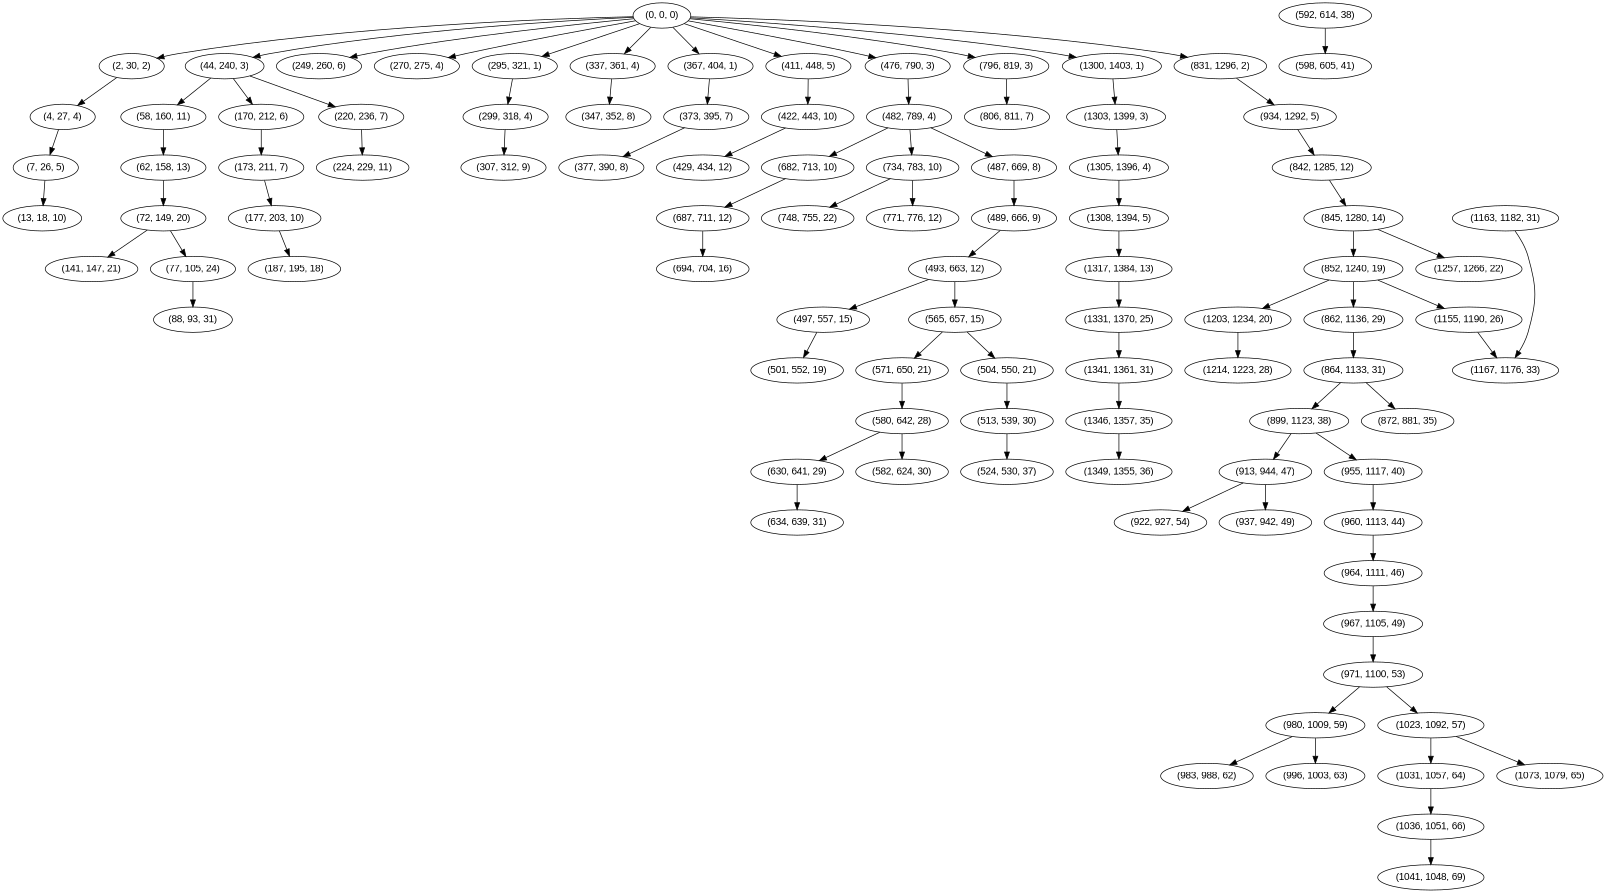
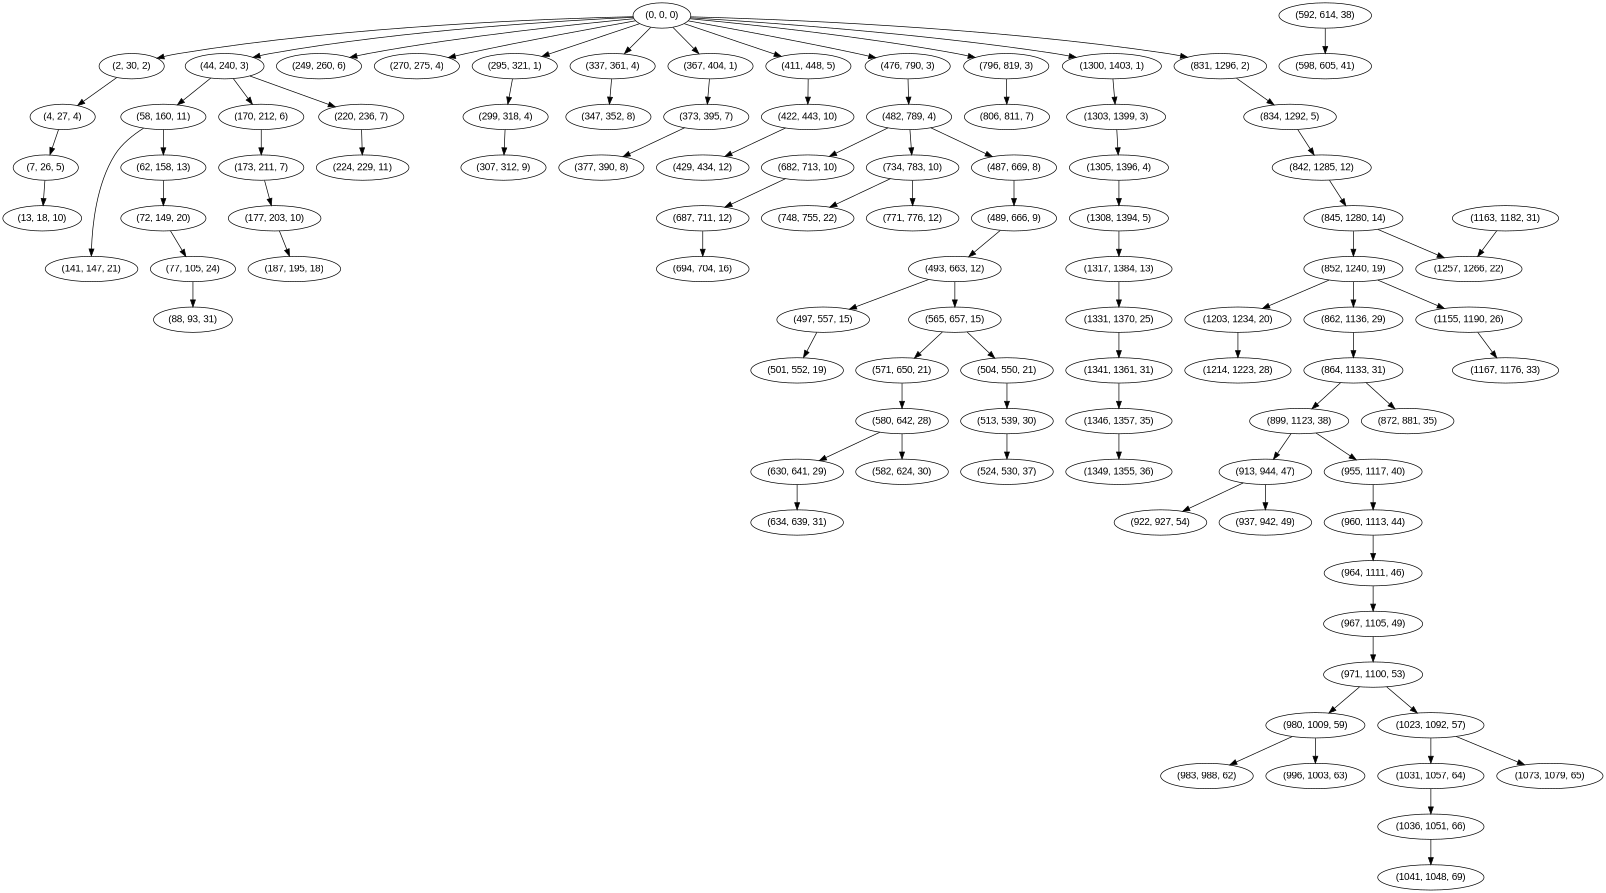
  digraph {
    fontname="Liberation Sans"
    node [fontname="Liberation Sans"]
    edge [fontname="Liberation Sans"]
    "(0, 0, 0)"
    "(2, 30, 2)"
    "(44, 240, 3)"
    "(249, 260, 6)"
    "(270, 275, 4)"
    "(295, 321, 1)"
    "(337, 361, 4)"
    "(367, 404, 1)"
    "(411, 448, 5)"
    "(476, 790, 3)"
    "(796, 819, 3)"
    "(831, 1296, 2)"
    "(1300, 1403, 1)"
    "(4, 27, 4)"
    "(58, 160, 11)"
    "(170, 212, 6)"
    "(220, 236, 7)"
    "(299, 318, 4)"
    "(347, 352, 8)"
    "(373, 395, 7)"
    "(422, 443, 10)"
    "(482, 789, 4)"
    "(806, 811, 7)"
-   "(834, 1292, 5)" [label="(934, 1292, 5)"]
+   "(834, 1292, 5)"
    "(1303, 1399, 3)"
    "(7, 26, 5)"
    "(13, 18, 10)"
    "(62, 158, 13)"
    "(173, 211, 7)"
    "(224, 229, 11)"
    "(72, 149, 20)"
    "(77, 105, 24)"
    "(141, 147, 21)"
    "(88, 93, 31)"
    "(177, 203, 10)"
    "(187, 195, 18)"
    "(307, 312, 9)"
    "(377, 390, 8)"
    "(429, 434, 12)"
    "(487, 669, 8)"
    "(682, 713, 10)"
    "(734, 783, 10)"
    "(489, 666, 9)"
    "(687, 711, 12)"
    "(748, 755, 22)"
    "(771, 776, 12)"
    "(493, 663, 12)"
    "(497, 557, 15)"
    "(565, 657, 15)"
    "(501, 552, 19)"
    "(504, 550, 21)"
    "(571, 650, 21)"
    "(513, 539, 30)"
    "(524, 530, 37)"
    "(580, 642, 28)"
    "(582, 624, 30)"
    "(630, 641, 29)"
    "(634, 639, 31)"
    "(592, 614, 38)"
    "(598, 605, 41)"
    "(694, 704, 16)"
    "(842, 1285, 12)"
    "(845, 1280, 14)"
    "(852, 1240, 19)"
    "(1257, 1266, 22)"
    "(862, 1136, 29)"
    "(1155, 1190, 26)"
    "(1203, 1234, 20)"
    "(864, 1133, 31)"
    "(1167, 1176, 33)"
    "(1214, 1223, 28)"
    "(872, 881, 35)"
    "(899, 1123, 38)"
    "(913, 944, 47)"
    "(955, 1117, 40)"
    "(922, 927, 54)"
    "(937, 942, 49)"
    "(960, 1113, 44)"
    "(964, 1111, 46)"
    "(967, 1105, 49)"
    "(971, 1100, 53)"
    "(980, 1009, 59)"
    "(1023, 1092, 57)"
    "(983, 988, 62)"
    "(996, 1003, 63)"
    "(1031, 1057, 64)"
    "(1073, 1079, 65)"
    "(1036, 1051, 66)"
    "(1041, 1048, 69)"
    "(1163, 1182, 31)"
    "(1305, 1396, 4)"
    "(1308, 1394, 5)"
    "(1317, 1384, 13)"
    "(1331, 1370, 25)"
    "(1341, 1361, 31)"
    "(1346, 1357, 35)"
    "(1349, 1355, 36)"
    "(0, 0, 0)" -> "(2, 30, 2)"
    "(0, 0, 0)" -> "(44, 240, 3)"
    "(0, 0, 0)" -> "(249, 260, 6)"
    "(0, 0, 0)" -> "(270, 275, 4)"
    "(0, 0, 0)" -> "(295, 321, 1)"
    "(0, 0, 0)" -> "(337, 361, 4)"
    "(0, 0, 0)" -> "(367, 404, 1)"
    "(0, 0, 0)" -> "(411, 448, 5)"
    "(0, 0, 0)" -> "(476, 790, 3)"
    "(0, 0, 0)" -> "(796, 819, 3)"
    "(0, 0, 0)" -> "(831, 1296, 2)"
    "(0, 0, 0)" -> "(1300, 1403, 1)"
    "(2, 30, 2)" -> "(4, 27, 4)"
    "(44, 240, 3)" -> "(58, 160, 11)"
    "(44, 240, 3)" -> "(170, 212, 6)"
    "(44, 240, 3)" -> "(220, 236, 7)"
    "(295, 321, 1)" -> "(299, 318, 4)"
    "(337, 361, 4)" -> "(347, 352, 8)"
    "(367, 404, 1)" -> "(373, 395, 7)"
    "(411, 448, 5)" -> "(422, 443, 10)"
    "(476, 790, 3)" -> "(482, 789, 4)"
    "(796, 819, 3)" -> "(806, 811, 7)"
    "(831, 1296, 2)" -> "(834, 1292, 5)"
    "(1300, 1403, 1)" -> "(1303, 1399, 3)"
    "(4, 27, 4)" -> "(7, 26, 5)"
    "(58, 160, 11)" -> "(62, 158, 13)"
    "(170, 212, 6)" -> "(173, 211, 7)"
    "(220, 236, 7)" -> "(224, 229, 11)"
    "(299, 318, 4)" -> "(307, 312, 9)"
    "(373, 395, 7)" -> "(377, 390, 8)"
    "(422, 443, 10)" -> "(429, 434, 12)"
    "(482, 789, 4)" -> "(487, 669, 8)"
    "(482, 789, 4)" -> "(682, 713, 10)"
    "(482, 789, 4)" -> "(734, 783, 10)"
    "(834, 1292, 5)" -> "(842, 1285, 12)"
    "(1303, 1399, 3)" -> "(1305, 1396, 4)"
    "(7, 26, 5)" -> "(13, 18, 10)"
    "(62, 158, 13)" -> "(72, 149, 20)"
    "(173, 211, 7)" -> "(177, 203, 10)"
    "(72, 149, 20)" -> "(77, 105, 24)"
-   "(72, 149, 20)" -> "(141, 147, 21)"
+   "(58, 160, 11)" -> "(141, 147, 21)"
    "(77, 105, 24)" -> "(88, 93, 31)"
    "(177, 203, 10)" -> "(187, 195, 18)"
    "(487, 669, 8)" -> "(489, 666, 9)"
    "(682, 713, 10)" -> "(687, 711, 12)"
    "(734, 783, 10)" -> "(748, 755, 22)"
    "(734, 783, 10)" -> "(771, 776, 12)"
    "(489, 666, 9)" -> "(493, 663, 12)"
    "(687, 711, 12)" -> "(694, 704, 16)"
    "(493, 663, 12)" -> "(497, 557, 15)"
    "(493, 663, 12)" -> "(565, 657, 15)"
    "(497, 557, 15)" -> "(501, 552, 19)"
    "(565, 657, 15)" -> "(504, 550, 21)"
    "(565, 657, 15)" -> "(571, 650, 21)"
    "(504, 550, 21)" -> "(513, 539, 30)"
    "(571, 650, 21)" -> "(580, 642, 28)"
    "(513, 539, 30)" -> "(524, 530, 37)"
    "(580, 642, 28)" -> "(582, 624, 30)"
    "(580, 642, 28)" -> "(630, 641, 29)"
    "(630, 641, 29)" -> "(634, 639, 31)"
    "(592, 614, 38)" -> "(598, 605, 41)"
    "(842, 1285, 12)" -> "(845, 1280, 14)"
    "(845, 1280, 14)" -> "(852, 1240, 19)"
    "(845, 1280, 14)" -> "(1257, 1266, 22)"
    "(852, 1240, 19)" -> "(862, 1136, 29)"
    "(852, 1240, 19)" -> "(1155, 1190, 26)"
    "(852, 1240, 19)" -> "(1203, 1234, 20)"
    "(862, 1136, 29)" -> "(864, 1133, 31)"
    "(1155, 1190, 26)" -> "(1167, 1176, 33)"
    "(1203, 1234, 20)" -> "(1214, 1223, 28)"
    "(864, 1133, 31)" -> "(872, 881, 35)"
    "(864, 1133, 31)" -> "(899, 1123, 38)"
    "(899, 1123, 38)" -> "(913, 944, 47)"
    "(899, 1123, 38)" -> "(955, 1117, 40)"
    "(913, 944, 47)" -> "(922, 927, 54)"
    "(913, 944, 47)" -> "(937, 942, 49)"
    "(955, 1117, 40)" -> "(960, 1113, 44)"
    "(960, 1113, 44)" -> "(964, 1111, 46)"
    "(964, 1111, 46)" -> "(967, 1105, 49)"
    "(967, 1105, 49)" -> "(971, 1100, 53)"
    "(971, 1100, 53)" -> "(980, 1009, 59)"
    "(971, 1100, 53)" -> "(1023, 1092, 57)"
    "(980, 1009, 59)" -> "(983, 988, 62)"
    "(980, 1009, 59)" -> "(996, 1003, 63)"
    "(1023, 1092, 57)" -> "(1031, 1057, 64)"
    "(1023, 1092, 57)" -> "(1073, 1079, 65)"
    "(1031, 1057, 64)" -> "(1036, 1051, 66)"
    "(1036, 1051, 66)" -> "(1041, 1048, 69)"
-   "(1163, 1182, 31)" -> "(1167, 1176, 33)"
+   "(1163, 1182, 31)" -> "(1257, 1266, 22)"
    "(1305, 1396, 4)" -> "(1308, 1394, 5)"
    "(1308, 1394, 5)" -> "(1317, 1384, 13)"
    "(1317, 1384, 13)" -> "(1331, 1370, 25)"
    "(1331, 1370, 25)" -> "(1341, 1361, 31)"
    "(1341, 1361, 31)" -> "(1346, 1357, 35)"
    "(1346, 1357, 35)" -> "(1349, 1355, 36)"
  }
